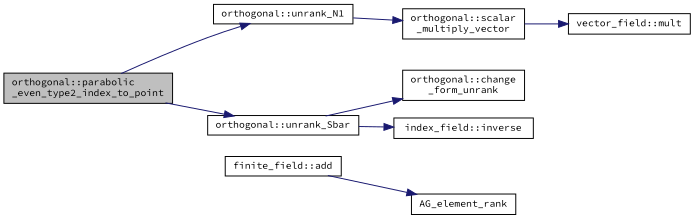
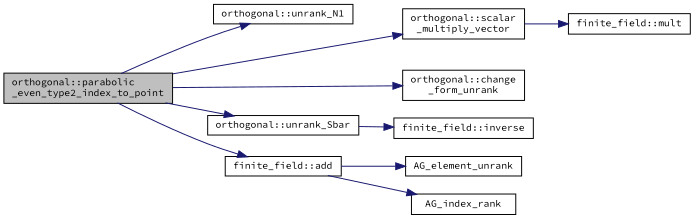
  digraph {
    fontname="Source Code Pro"
    rankdir=LR
    node [color=black fillcolor=white fontname="Source Code Pro" fontsize=10 shape=record style=filled]
    edge [color=midnightblue fontname="Source Code Pro" fontsize=10 labelfontname=Helvetica labelfontsize=10 style=solid]
    n1 [fillcolor=grey75 fontcolor=black height=0.2 label="orthogonal::parabolic\l_even_type2_index_to_point" width=0.4]
    n2 [height=0.2 label="orthogonal::unrank_N1" width=0.4]
    n3 [height=0.2 label="orthogonal::change\l_form_unrank" width=0.4]
    n4 [height=0.2 label="orthogonal::unrank_Sbar" width=0.4]
    n5 [height=0.2 label="orthogonal::scalar\l_multiply_vector" width=0.4]
    n6 [height=0.2 label="finite_field::add" width=0.4]
-   n7 [height=0.2 label="index_field::inverse" width=0.4]
-   n8 [height=0.2 label="vector_field::mult" width=0.4]
-   n10 [height=0.2 label=AG_element_rank width=0.4]
+   n7 [height=0.2 label="finite_field::inverse" width=0.4]
+   n8 [height=0.2 label="finite_field::mult" width=0.4]
+   n9 [height=0.2 label=AG_element_unrank width=0.4]
+   n10 [height=0.2 label=AG_index_rank width=0.4]
    n1 -> n2
-   n4 -> n3
+   n1 -> n3
    n1 -> n4
-   n2 -> n5
+   n1 -> n5
+   n1 -> n6
    n4 -> n7
    n5 -> n8
+   n6 -> n9
    n6 -> n10
  }
